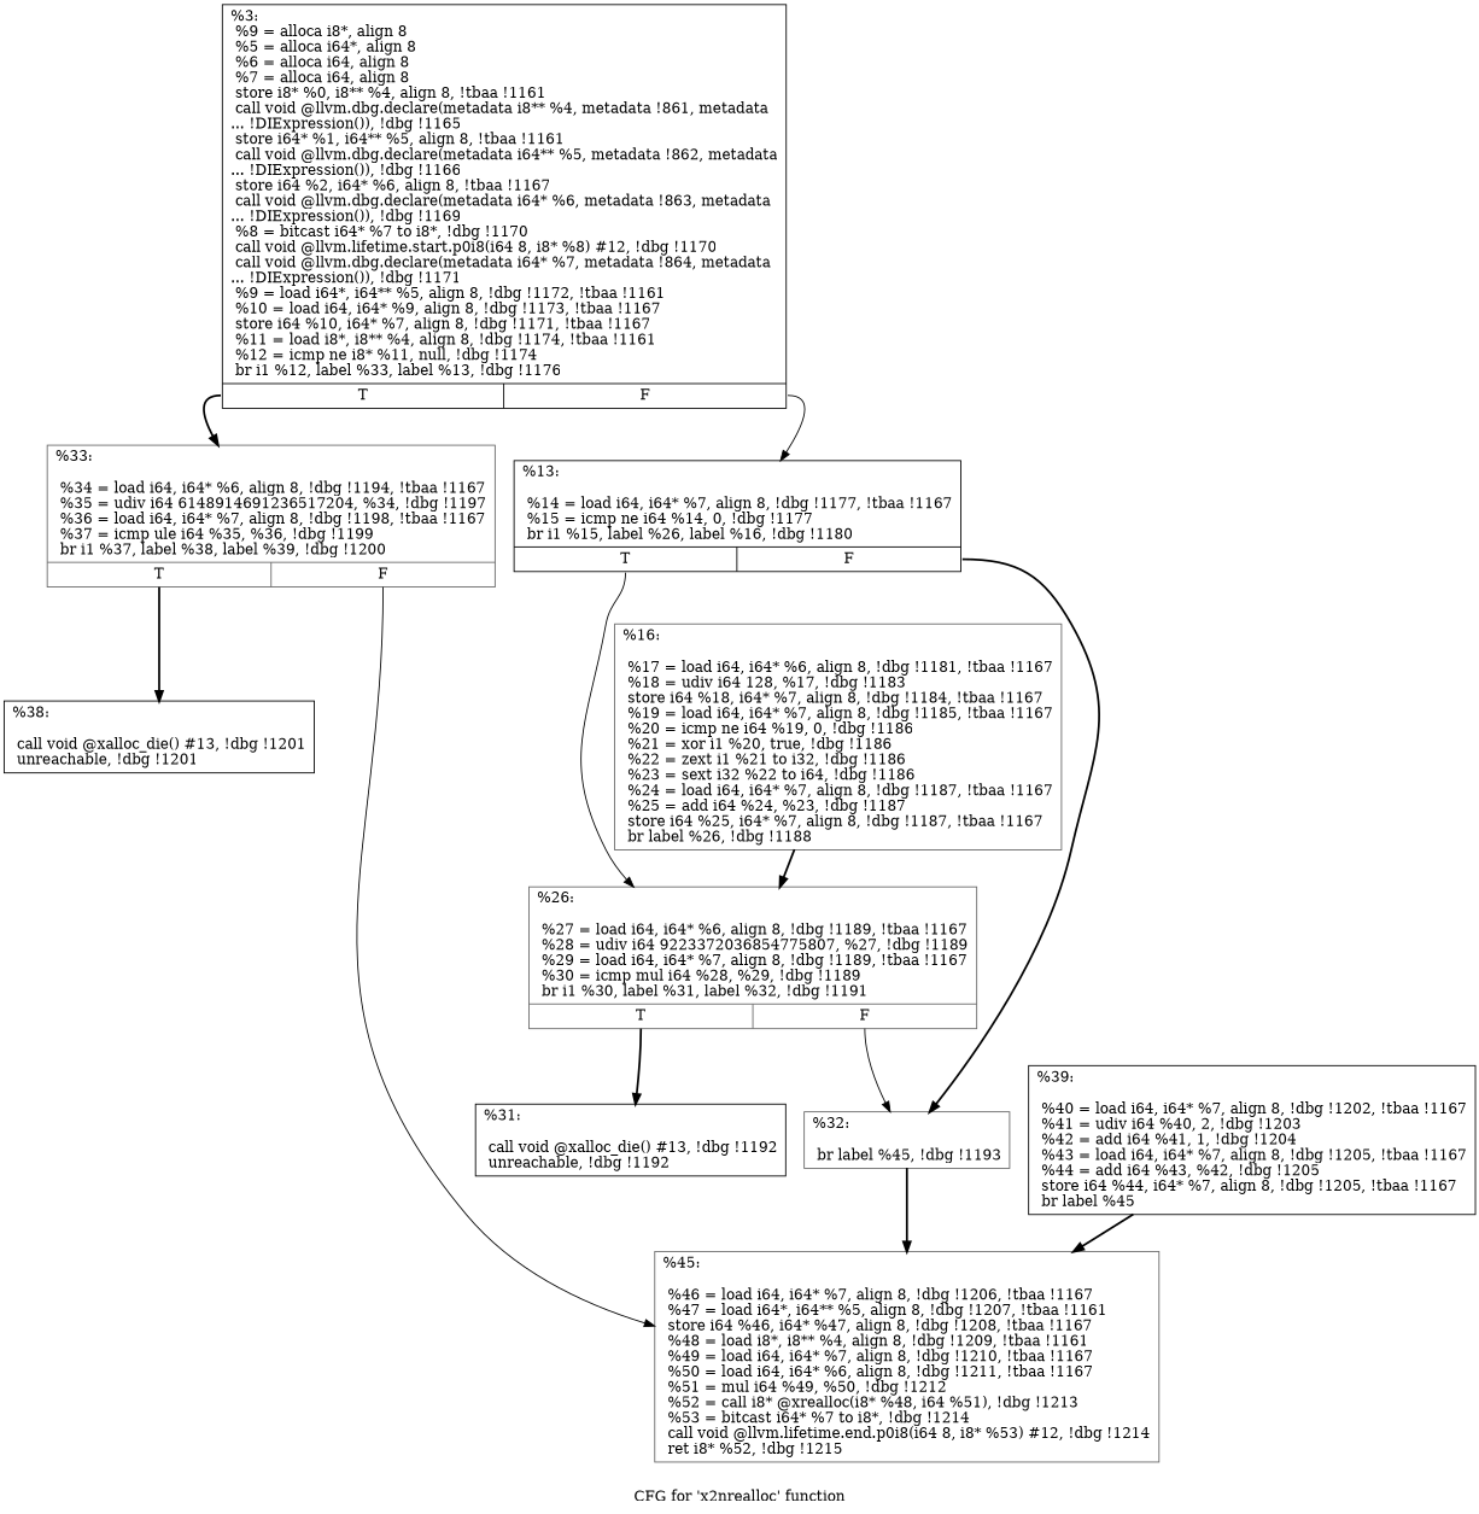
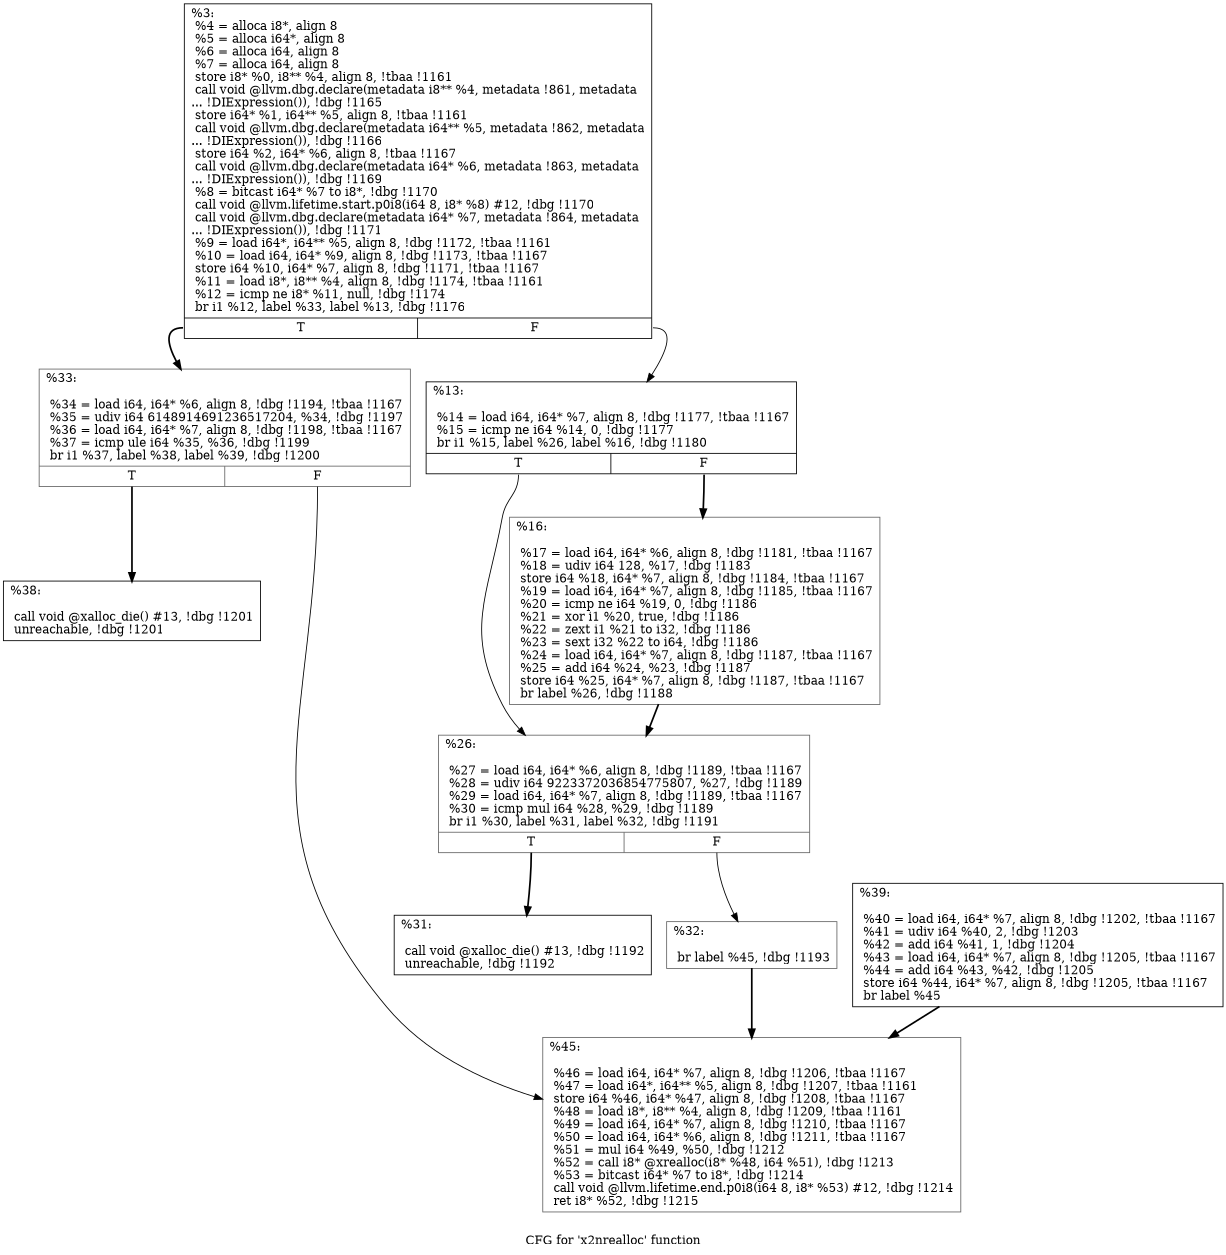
  digraph {
    label="CFG for 'x2nrealloc' function"
    node [color=black shape=record]
    edge [style=bold tailport=s0]
-   n1 [label="{%3:\l  %9 = alloca i8*, align 8\l  %5 = alloca i64*, align 8\l  %6 = alloca i64, align 8\l  %7 = alloca i64, align 8\l  store i8* %0, i8** %4, align 8, !tbaa !1161\l  call void @llvm.dbg.declare(metadata i8** %4, metadata !861, metadata\l... !DIExpression()), !dbg !1165\l  store i64* %1, i64** %5, align 8, !tbaa !1161\l  call void @llvm.dbg.declare(metadata i64** %5, metadata !862, metadata\l... !DIExpression()), !dbg !1166\l  store i64 %2, i64* %6, align 8, !tbaa !1167\l  call void @llvm.dbg.declare(metadata i64* %6, metadata !863, metadata\l... !DIExpression()), !dbg !1169\l  %8 = bitcast i64* %7 to i8*, !dbg !1170\l  call void @llvm.lifetime.start.p0i8(i64 8, i8* %8) #12, !dbg !1170\l  call void @llvm.dbg.declare(metadata i64* %7, metadata !864, metadata\l... !DIExpression()), !dbg !1171\l  %9 = load i64*, i64** %5, align 8, !dbg !1172, !tbaa !1161\l  %10 = load i64, i64* %9, align 8, !dbg !1173, !tbaa !1167\l  store i64 %10, i64* %7, align 8, !dbg !1171, !tbaa !1167\l  %11 = load i8*, i8** %4, align 8, !dbg !1174, !tbaa !1161\l  %12 = icmp ne i8* %11, null, !dbg !1174\l  br i1 %12, label %33, label %13, !dbg !1176\l|{<s0>T|<s1>F}}"]
+   n1 [label="{%3:\l  %4 = alloca i8*, align 8\l  %5 = alloca i64*, align 8\l  %6 = alloca i64, align 8\l  %7 = alloca i64, align 8\l  store i8* %0, i8** %4, align 8, !tbaa !1161\l  call void @llvm.dbg.declare(metadata i8** %4, metadata !861, metadata\l... !DIExpression()), !dbg !1165\l  store i64* %1, i64** %5, align 8, !tbaa !1161\l  call void @llvm.dbg.declare(metadata i64** %5, metadata !862, metadata\l... !DIExpression()), !dbg !1166\l  store i64 %2, i64* %6, align 8, !tbaa !1167\l  call void @llvm.dbg.declare(metadata i64* %6, metadata !863, metadata\l... !DIExpression()), !dbg !1169\l  %8 = bitcast i64* %7 to i8*, !dbg !1170\l  call void @llvm.lifetime.start.p0i8(i64 8, i8* %8) #12, !dbg !1170\l  call void @llvm.dbg.declare(metadata i64* %7, metadata !864, metadata\l... !DIExpression()), !dbg !1171\l  %9 = load i64*, i64** %5, align 8, !dbg !1172, !tbaa !1161\l  %10 = load i64, i64* %9, align 8, !dbg !1173, !tbaa !1167\l  store i64 %10, i64* %7, align 8, !dbg !1171, !tbaa !1167\l  %11 = load i8*, i8** %4, align 8, !dbg !1174, !tbaa !1161\l  %12 = icmp ne i8* %11, null, !dbg !1174\l  br i1 %12, label %33, label %13, !dbg !1176\l|{<s0>T|<s1>F}}"]
    n2 [color=gray40 label="{%33:\l\l  %34 = load i64, i64* %6, align 8, !dbg !1194, !tbaa !1167\l  %35 = udiv i64 6148914691236517204, %34, !dbg !1197\l  %36 = load i64, i64* %7, align 8, !dbg !1198, !tbaa !1167\l  %37 = icmp ule i64 %35, %36, !dbg !1199\l  br i1 %37, label %38, label %39, !dbg !1200\l|{<s0>T|<s1>F}}"]
    n3 [label="{%13:\l\l  %14 = load i64, i64* %7, align 8, !dbg !1177, !tbaa !1167\l  %15 = icmp ne i64 %14, 0, !dbg !1177\l  br i1 %15, label %26, label %16, !dbg !1180\l|{<s0>T|<s1>F}}"]
    n4 [label="{%38:\l\l  call void @xalloc_die() #13, !dbg !1201\l  unreachable, !dbg !1201\l}"]
    n5 [color=gray40 label="{%45:\l\l  %46 = load i64, i64* %7, align 8, !dbg !1206, !tbaa !1167\l  %47 = load i64*, i64** %5, align 8, !dbg !1207, !tbaa !1161\l  store i64 %46, i64* %47, align 8, !dbg !1208, !tbaa !1167\l  %48 = load i8*, i8** %4, align 8, !dbg !1209, !tbaa !1161\l  %49 = load i64, i64* %7, align 8, !dbg !1210, !tbaa !1167\l  %50 = load i64, i64* %6, align 8, !dbg !1211, !tbaa !1167\l  %51 = mul i64 %49, %50, !dbg !1212\l  %52 = call i8* @xrealloc(i8* %48, i64 %51), !dbg !1213\l  %53 = bitcast i64* %7 to i8*, !dbg !1214\l  call void @llvm.lifetime.end.p0i8(i64 8, i8* %53) #12, !dbg !1214\l  ret i8* %52, !dbg !1215\l}"]
    n6 [color=gray40 label="{%26:\l\l  %27 = load i64, i64* %6, align 8, !dbg !1189, !tbaa !1167\l  %28 = udiv i64 9223372036854775807, %27, !dbg !1189\l  %29 = load i64, i64* %7, align 8, !dbg !1189, !tbaa !1167\l  %30 = icmp mul i64 %28, %29, !dbg !1189\l  br i1 %30, label %31, label %32, !dbg !1191\l|{<s0>T|<s1>F}}"]
    n7 [color=gray40 label="{%16:\l\l  %17 = load i64, i64* %6, align 8, !dbg !1181, !tbaa !1167\l  %18 = udiv i64 128, %17, !dbg !1183\l  store i64 %18, i64* %7, align 8, !dbg !1184, !tbaa !1167\l  %19 = load i64, i64* %7, align 8, !dbg !1185, !tbaa !1167\l  %20 = icmp ne i64 %19, 0, !dbg !1186\l  %21 = xor i1 %20, true, !dbg !1186\l  %22 = zext i1 %21 to i32, !dbg !1186\l  %23 = sext i32 %22 to i64, !dbg !1186\l  %24 = load i64, i64* %7, align 8, !dbg !1187, !tbaa !1167\l  %25 = add i64 %24, %23, !dbg !1187\l  store i64 %25, i64* %7, align 8, !dbg !1187, !tbaa !1167\l  br label %26, !dbg !1188\l}"]
    n8 [label="{%39:\l\l  %40 = load i64, i64* %7, align 8, !dbg !1202, !tbaa !1167\l  %41 = udiv i64 %40, 2, !dbg !1203\l  %42 = add i64 %41, 1, !dbg !1204\l  %43 = load i64, i64* %7, align 8, !dbg !1205, !tbaa !1167\l  %44 = add i64 %43, %42, !dbg !1205\l  store i64 %44, i64* %7, align 8, !dbg !1205, !tbaa !1167\l  br label %45\l}"]
    n9 [label="{%31:\l\l  call void @xalloc_die() #13, !dbg !1192\l  unreachable, !dbg !1192\l}"]
    n10 [color=gray40 label="{%32:\l\l  br label %45, !dbg !1193\l}"]
    n1 -> n2
    n1 -> n3 [style=solid tailport=s1]
    n2 -> n4
    n2 -> n5 [style=solid tailport=s1]
    n3 -> n6 [style=solid]
-   n3 -> n10 [tailport=s1]
+   n3 -> n7 [tailport=s1]
    n6 -> n9
    n6 -> n10 [style=solid tailport=s1]
    n7 -> n6
    n8 -> n5
    n10 -> n5
  }
